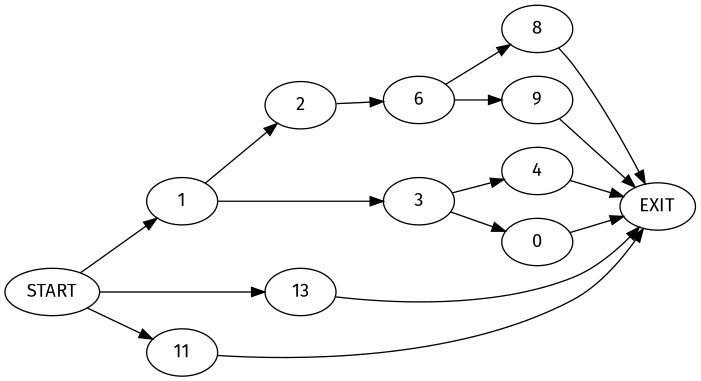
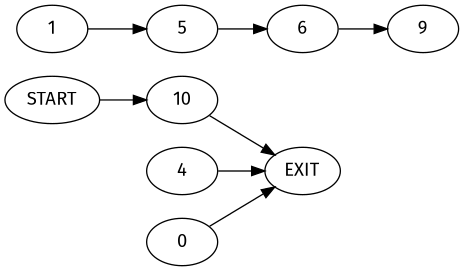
  digraph {
    fontname="Fira Sans"
    rankdir=LR
    node [fontname="Fira Sans"]
    edge [fontname="Fira Sans"]
    n1 [label=START]
    1
-   10 [label=13]
-   11
-   2
-   3
+   10
+   2 [label=5]
    n7 [label=EXIT]
    6
    4
    n10 [label=0]
-   8
    9
-   n1 -> 1
    n1 -> 10
-   n1 -> 11
    1 -> 2
-   1 -> 3
    10 -> n7
-   11 -> n7
    2 -> 6
-   3 -> 4
-   3 -> n10
-   6 -> 8
    6 -> 9
    4 -> n7
    n10 -> n7
-   8 -> n7
-   9 -> n7
  }
